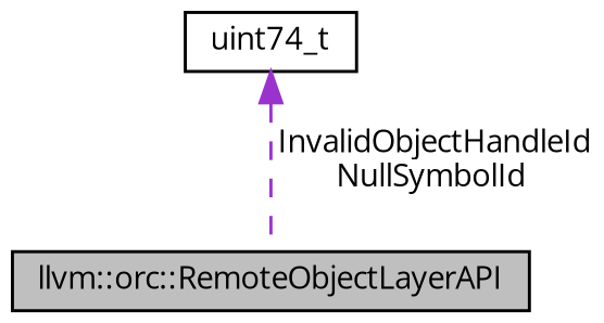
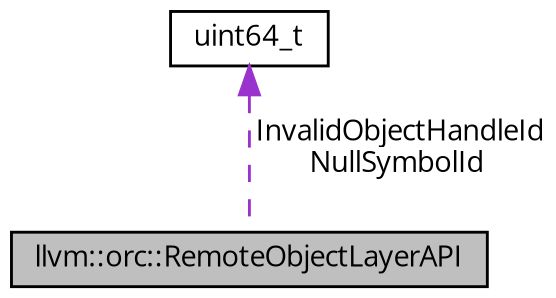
  digraph {
    fontname="Open Sans"
    node [color=black fontname="Open Sans" fontsize=10 shape=box]
    n1 [fillcolor=grey75 fontcolor=black height=0.2 label="llvm::orc::RemoteObjectLayerAPI" style=filled width=0.4]
-   n2 [height=0.2 label=uint74_t width=0.4]
+   n2 [height=0.2 label=uint64_t width=0.4]
    n2 -> n1 [color=darkorchid3 dir=back fontname="Open Sans" fontsize=10 label=" InvalidObjectHandleId\nNullSymbolId" labelfontname=Helvetica labelfontsize=10 style=dashed]
  }
